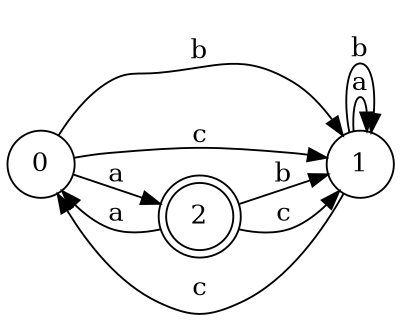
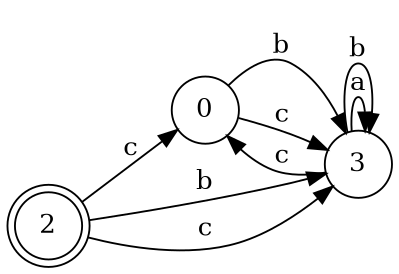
  digraph {
    rankdir=LR
    node [color=black fillcolor=white shape=circle style=filled]
    n1 [label=0]
-   n2 [label=1]
+   n2 [label=3]
    n3 [label=2 shape=doublecircle style="rounded,filled"]
    n1 -> n2 [label=b]
    n1 -> n2 [label=c]
-   n1 -> n3 [label=a]
    n2 -> n1 [label=c]
    n2 -> n2 [label=a]
    n2 -> n2 [label=b]
-   n3 -> n1 [label=a]
+   n3 -> n1 [label=c]
    n3 -> n2 [label=b]
    n3 -> n2 [label=c]
  }
